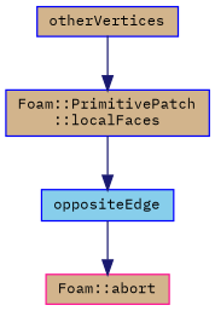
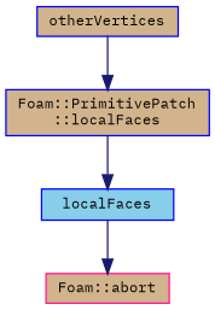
  digraph {
    fontname="IBM Plex Mono"
    rankdir=TB
    node [color=blue fillcolor=tan fontname="IBM Plex Mono" fontsize=10 shape=record style=filled]
    edge [color=midnightblue fontname="IBM Plex Mono" fontsize=10 labelfontname=Helvetica labelfontsize=10 style=solid]
    n1 [fontcolor=black height=0.2 label=otherVertices width=0.4]
    n2 [height=0.2 label="Foam::PrimitivePatch\l::localFaces" width=0.4]
    n3 [color=deeppink height=0.2 label="Foam::abort" width=0.4]
-   n4 [fillcolor=skyblue height=0.2 label=oppositeEdge width=0.4]
+   n4 [fillcolor=skyblue height=0.2 label=localFaces width=0.4]
    n1 -> n2
    n2 -> n4
    n4 -> n3
  }
